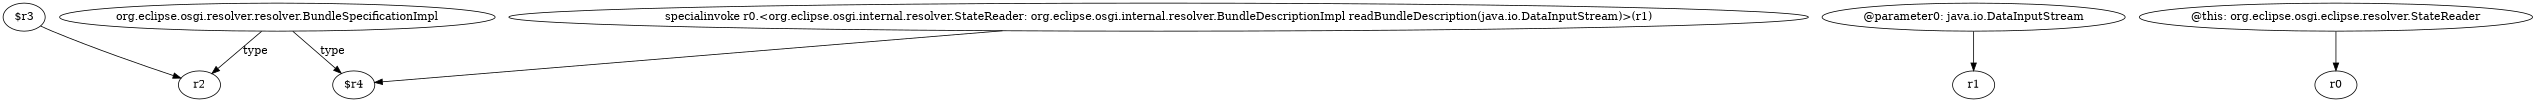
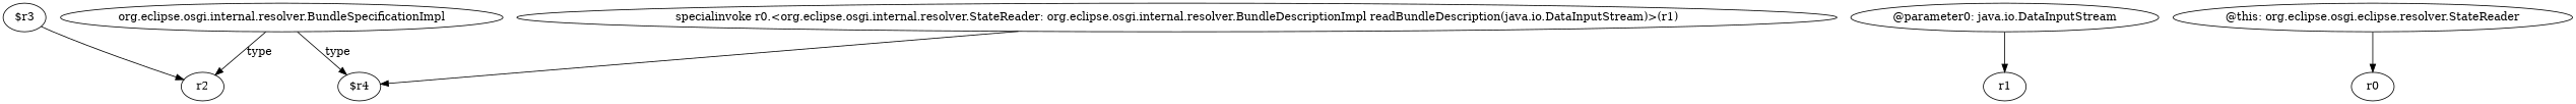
  digraph {
    n1 [label="$r3"]
    n2 [label=r2]
    n3 [label="@parameter0: java.io.DataInputStream"]
    n4 [label=r1]
    n5 [label="specialinvoke r0.<org.eclipse.osgi.internal.resolver.StateReader: org.eclipse.osgi.internal.resolver.BundleDescriptionImpl readBundleDescription(java.io.DataInputStream)>(r1)"]
    n6 [label="$r4"]
-   n7 [label="org.eclipse.osgi.resolver.resolver.BundleSpecificationImpl"]
+   n7 [label="org.eclipse.osgi.internal.resolver.BundleSpecificationImpl"]
    n8 [label="@this: org.eclipse.osgi.eclipse.resolver.StateReader"]
    n9 [label=r0]
    n1 -> n2
    n3 -> n4
    n5 -> n6
    n7 -> n2 [label=type]
    n7 -> n6 [label=type]
    n8 -> n9
  }
